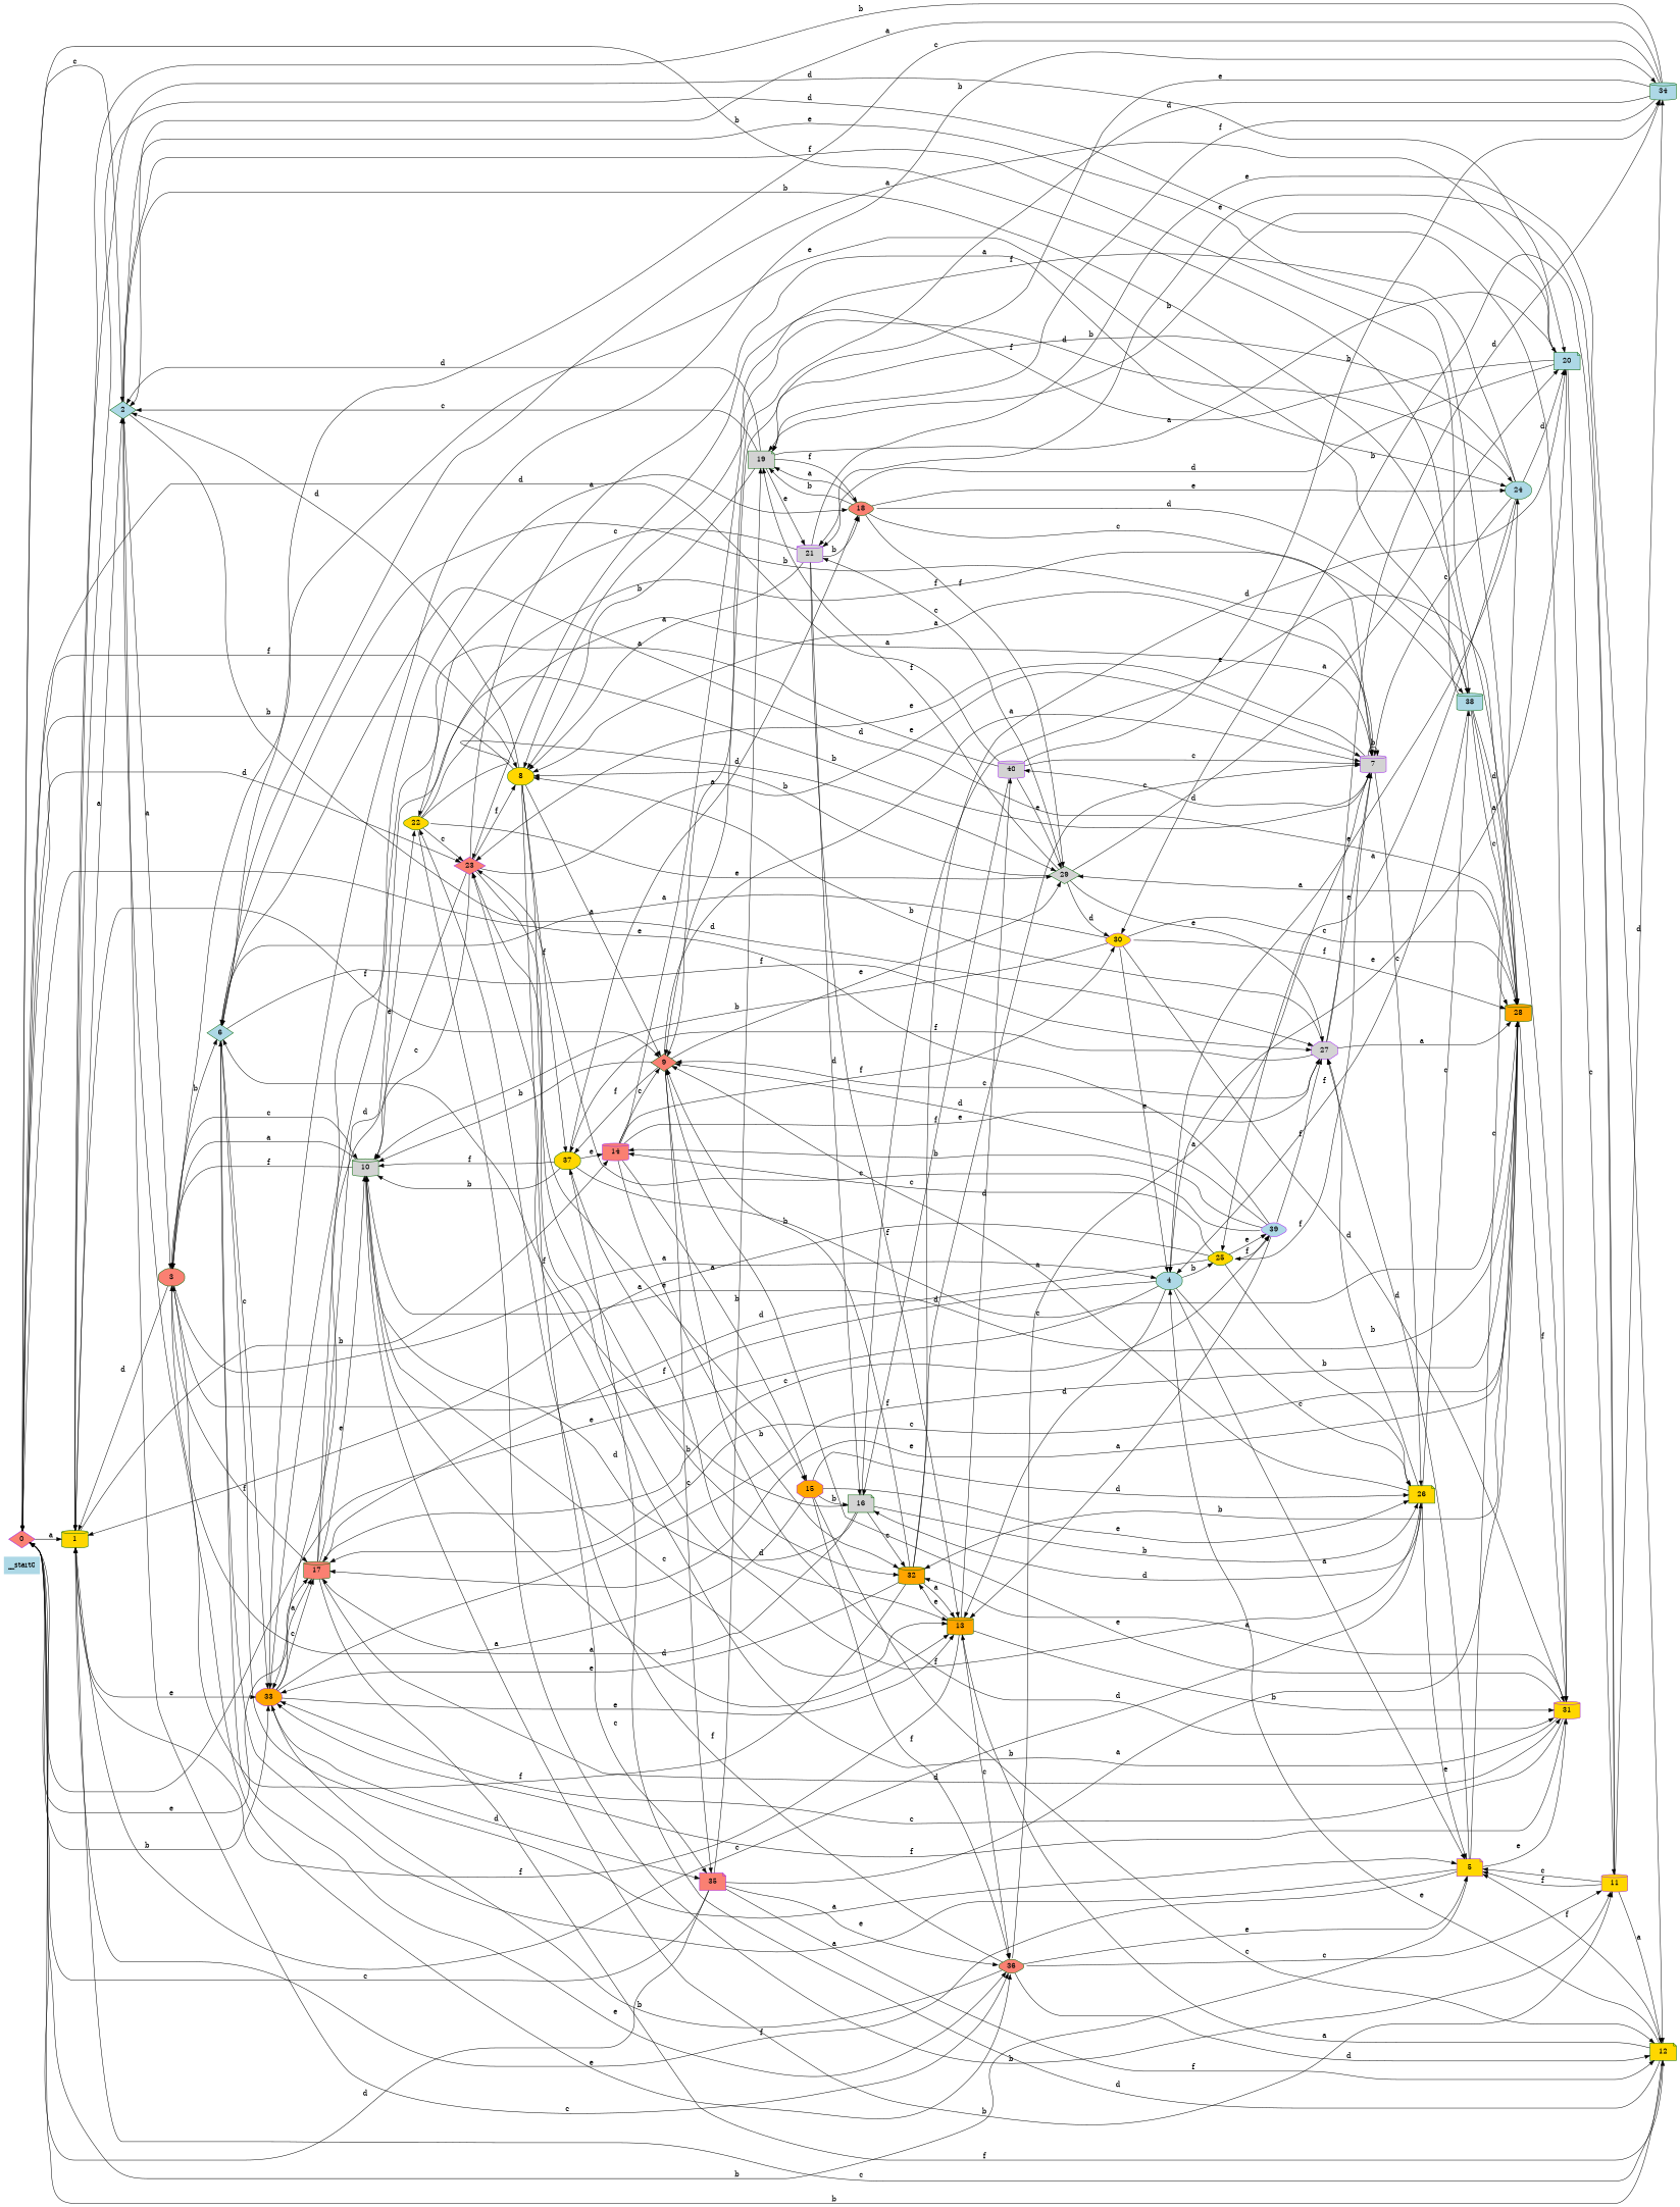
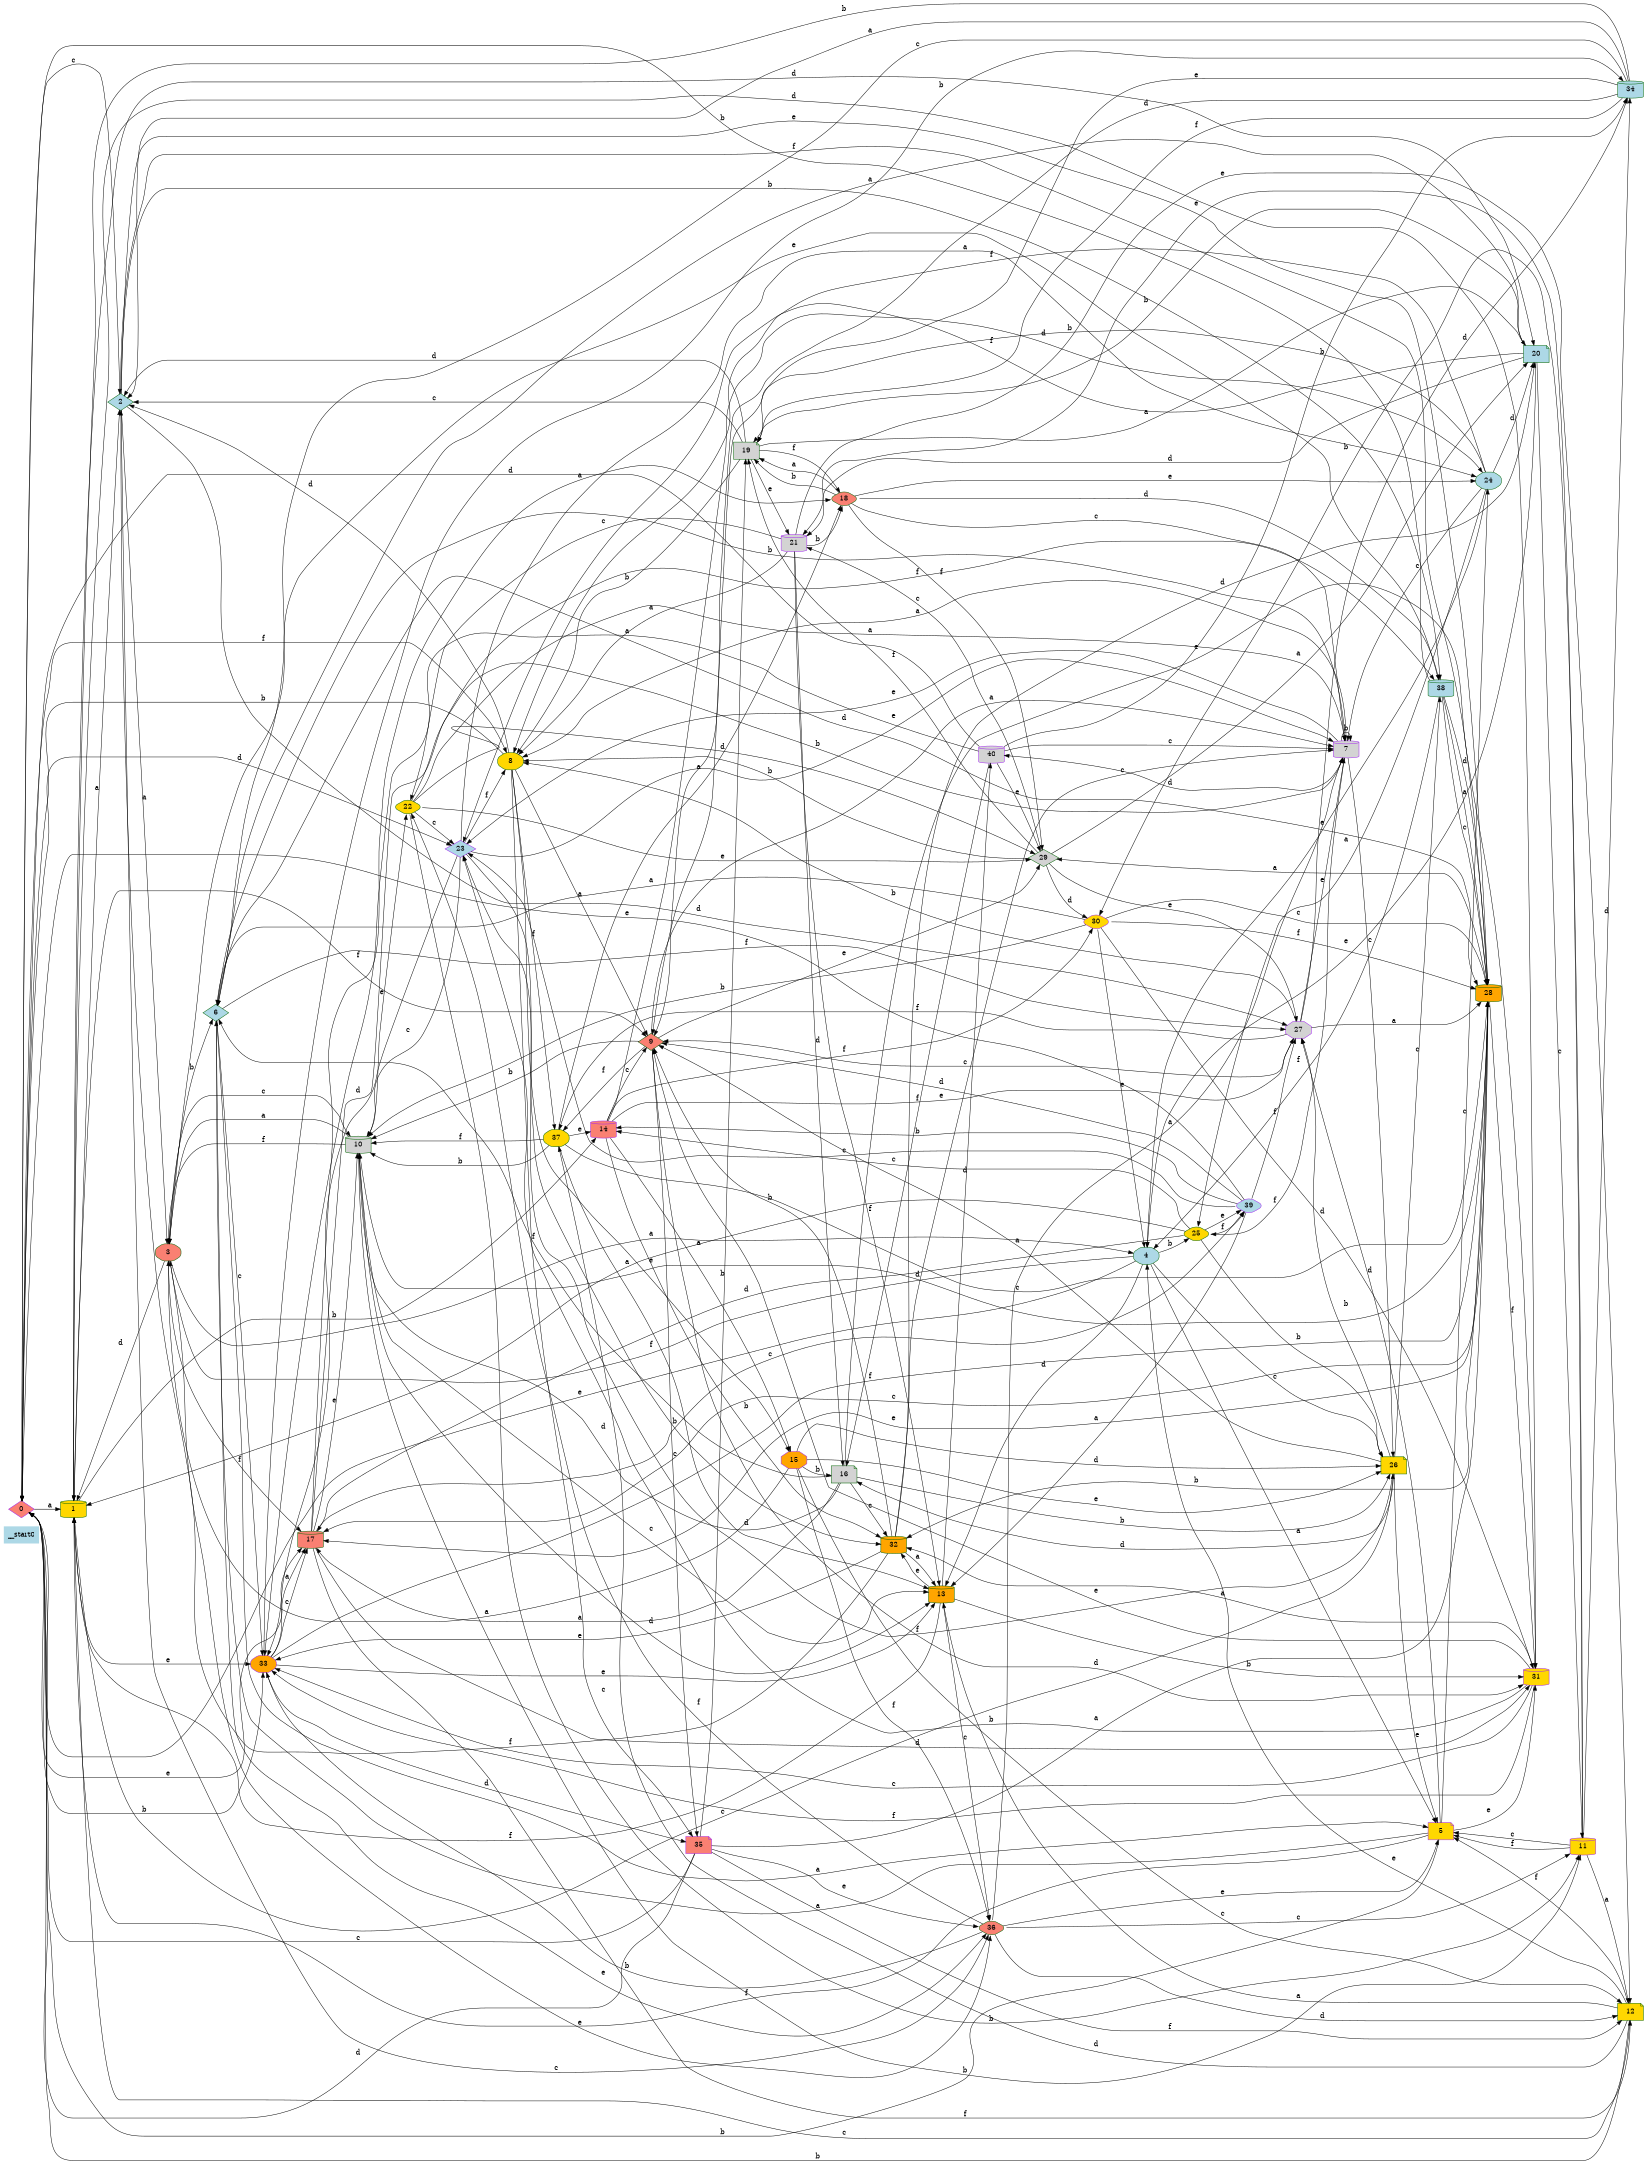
  digraph {
    rankdir=LR
    node [color=darkgreen fillcolor=gold shape=cylinder style="rounded,filled"]
    __start0 [fillcolor=lightblue shape=none style=filled]
    n2 [color=purple fillcolor=salmon label=0 shape=diamond style=filled]
    n3 [label=1]
    n4 [fillcolor=lightblue label=2 shape=diamond style=filled]
    n5 [label=8 shape=octagon]
    n6 [fillcolor=salmon label=17 style=filled]
-   n7 [color=purple fillcolor=salmon label=23 shape=diamond style=filled]
+   n7 [color=purple fillcolor=lightblue label=23 shape=diamond style=filled]
    n8 [color=purple fillcolor=orange label=33 shape=octagon]
    n9 [fillcolor=salmon label=9 shape=diamond style=filled]
    n10 [color=purple fillcolor=salmon label=14]
    n11 [fillcolor=lightblue label=20 shape=note]
    n12 [label=26 shape=note style=filled]
    n13 [fillcolor=salmon label=3 shape=octagon]
    n14 [color=purple fillcolor=lightgrey label=27 shape=octagon style=filled]
    n15 [fillcolor=orange label=28]
    n16 [fillcolor=salmon label=36 shape=diamond]
    n17 [fillcolor=lightblue label=38 style=filled]
    n18 [color=purple fillcolor=orange label=15 shape=octagon style=filled]
    n19 [color=purple fillcolor=salmon label=35 shape=note]
    n20 [label=37 shape=octagon]
    n21 [fillcolor=lightgrey label=10]
    n22 [color=purple label=31 style=filled]
    n23 [color=purple fillcolor=lightgrey label=7 style=filled]
    n24 [label=12 shape=note style=filled]
    n25 [fillcolor=salmon label=18 shape=diamond]
    n26 [color=purple fillcolor=lightblue label=39 shape=diamond]
    n27 [fillcolor=lightblue label=24 shape=octagon]
    n28 [fillcolor=orange label=32 style=filled]
    n29 [fillcolor=orange label=13]
    n30 [fillcolor=lightblue label=34 style=filled]
    n31 [fillcolor=lightgrey label=29 shape=diamond style=filled]
    n32 [color=purple label=30 shape=diamond]
    n33 [fillcolor=lightblue label=4 shape=octagon]
    n34 [fillcolor=lightblue label=6 shape=diamond style=filled]
    n35 [color=purple label=11]
    n36 [color=purple fillcolor=lightgrey label=21]
    n37 [fillcolor=lightgrey label=19 shape=note]
    n38 [color=purple label=5 shape=note]
    n39 [fillcolor=lightgrey label=16 shape=note style=filled]
    n40 [label=22 shape=diamond]
    n41 [label=25 shape=diamond]
    n42 [color=purple fillcolor=lightgrey label=40]
    n2 -> n3 [label=a]
    n2 -> n4 [label=c]
    n2 -> n5 [label=f]
    n2 -> n6 [label=e]
    n2 -> n7 [label=d]
    n2 -> n8 [label=b]
    n3 -> n4 [label=a]
    n3 -> n8 [label=e]
    n3 -> n9 [label=f]
    n3 -> n10 [label=b]
    n3 -> n11 [label=d]
    n3 -> n12 [label=c]
    n4 -> n13 [label=a]
    n4 -> n14 [label=d]
    n4 -> n15 [label=e]
    n4 -> n15 [label=f]
    n4 -> n16 [label=c]
    n4 -> n17 [label=b]
    n5 -> n2 [label=b]
    n5 -> n4 [label=d]
    n5 -> n9 [label=a]
    n5 -> n18 [label=e]
    n5 -> n19 [label=c]
    n5 -> n20 [label=f]
    n6 -> n21 [label=e]
    n6 -> n22 [label=d]
    n6 -> n23 [label=b]
    n6 -> n24 [label=f]
    n6 -> n25 [label=a]
    n6 -> n26 [label=c]
    n7 -> n5 [label=f]
    n7 -> n8 [label=d]
    n7 -> n21 [label=c]
    n7 -> n23 [label=e]
    n7 -> n27 [label=a]
    n7 -> n28 [label=b]
    n8 -> n6 [label=a]
    n8 -> n6 [label=c]
    n8 -> n15 [label=f]
    n8 -> n19 [label=d]
    n8 -> n29 [label=e]
    n8 -> n30 [label=b]
    n9 -> n19 [label=c]
    n9 -> n20 [label=f]
    n9 -> n21 [label=b]
    n9 -> n22 [label=d]
    n9 -> n23 [label=a]
    n9 -> n31 [label=e]
    n10 -> n9 [label=c]
    n10 -> n14 [label=e]
    n10 -> n18 [label=a]
    n10 -> n27 [label=d]
    n10 -> n28 [label=b]
    n10 -> n32 [label=f]
    n11 -> n7 [label=f]
    n11 -> n33 [label=e]
    n11 -> n34 [label=a]
    n11 -> n35 [label=c]
    n11 -> n36 [label=d]
    n11 -> n37 [label=b]
    n12 -> n7 [label=f]
    n12 -> n9 [label=a]
    n12 -> n14 [label=b]
    n12 -> n17 [label=c]
    n12 -> n38 [label=e]
    n12 -> n39 [label=d]
    n13 -> n3 [label=d]
    n13 -> n6 [label=f]
    n13 -> n16 [label=e]
    n13 -> n21 [label=c]
    n13 -> n33 [label=a]
    n13 -> n34 [label=b]
    n14 -> n5 [label=b]
    n14 -> n9 [label=c]
    n14 -> n15 [label=a]
    n14 -> n20 [label=f]
    n14 -> n23 [label=e]
    n14 -> n30 [label=d]
    n15 -> n6 [label=c]
    n15 -> n6 [label=e]
    n15 -> n21 [label=d]
    n15 -> n22 [label=f]
    n15 -> n28 [label=b]
    n15 -> n31 [label=a]
    n16 -> n8 [label=b]
    n16 -> n23 [label=a]
    n16 -> n24 [label=d]
    n16 -> n35 [label=c]
    n16 -> n38 [label=e]
    n16 -> n40 [label=f]
    n17 -> n2 [label=b]
    n17 -> n13 [label=e]
    n17 -> n15 [label=a]
    n17 -> n15 [label=c]
    n17 -> n15 [label=d]
    n17 -> n33 [label=f]
    n18 -> n12 [label=d]
    n18 -> n12 [label=e]
    n18 -> n13 [label=a]
    n18 -> n16 [label=f]
    n18 -> n24 [label=c]
    n18 -> n39 [label=b]
    n19 -> n2 [label=c]
    n19 -> n2 [label=d]
    n19 -> n15 [label=a]
    n19 -> n16 [label=e]
    n19 -> n24 [label=f]
    n19 -> n37 [label=b]
    n20 -> n10 [label=e]
    n20 -> n15 [label=c]
    n20 -> n21 [label=b]
    n20 -> n21 [label=f]
    n20 -> n25 [label=a]
    n20 -> n29 [label=d]
    n21 -> n13 [label=a]
    n21 -> n13 [label=f]
    n21 -> n29 [label=c]
    n21 -> n29 [label=d]
    n21 -> n35 [label=b]
    n21 -> n40 [label=e]
    n22 -> n3 [label=d]
    n22 -> n7 [label=b]
    n22 -> n8 [label=c]
    n22 -> n8 [label=f]
    n22 -> n9 [label=e]
    n22 -> n28 [label=a]
    n23 -> n5 [label=a]
    n23 -> n7 [label=e]
    n23 -> n12 [label=c]
    n23 -> n23 [label=b]
    n23 -> n41 [label=f]
    n23 -> n42 [label=d]
    n24 -> n2 [label=b]
    n24 -> n3 [label=c]
    n24 -> n20 [label=d]
    n24 -> n29 [label=a]
    n24 -> n33 [label=e]
    n24 -> n38 [label=f]
    n25 -> n17 [label=d]
    n25 -> n23 [label=c]
    n25 -> n27 [label=e]
    n25 -> n31 [label=f]
    n25 -> n37 [label=a]
    n25 -> n37 [label=b]
    n26 -> n2 [label=e]
    n26 -> n7 [label=c]
    n26 -> n9 [label=d]
    n26 -> n10 [label=b]
    n26 -> n14 [label=f]
    n26 -> n29 [label=a]
    n27 -> n5 [label=f]
    n27 -> n9 [label=b]
    n27 -> n11 [label=d]
    n27 -> n23 [label=c]
    n27 -> n33 [label=e]
    n27 -> n41 [label=a]
    n28 -> n4 [label=f]
    n28 -> n8 [label=e]
    n28 -> n9 [label=b]
    n28 -> n11 [label=d]
    n28 -> n23 [label=c]
    n28 -> n29 [label=a]
    n29 -> n3 [label=f]
    n29 -> n16 [label=c]
    n29 -> n22 [label=b]
    n29 -> n28 [label=e]
    n29 -> n42 [label=d]
    n30 -> n3 [label=b]
    n30 -> n4 [label=a]
    n30 -> n9 [label=d]
    n30 -> n34 [label=c]
    n30 -> n37 [label=e]
    n30 -> n37 [label=f]
    n31 -> n5 [label=b]
    n31 -> n11 [label=a]
    n31 -> n14 [label=e]
    n31 -> n32 [label=d]
    n31 -> n36 [label=c]
    n31 -> n37 [label=f]
    n32 -> n15 [label=c]
    n32 -> n15 [label=f]
    n32 -> n21 [label=b]
    n32 -> n22 [label=d]
    n32 -> n33 [label=e]
    n32 -> n34 [label=a]
    n33 -> n2 [label=e]
    n33 -> n12 [label=c]
    n33 -> n13 [label=f]
    n33 -> n29 [label=d]
    n33 -> n38 [label=a]
    n33 -> n41 [label=b]
    n34 -> n8 [label=c]
    n34 -> n14 [label=f]
    n34 -> n15 [label=d]
    n34 -> n16 [label=e]
    n34 -> n23 [label=b]
    n34 -> n38 [label=a]
    n35 -> n24 [label=a]
    n35 -> n30 [label=d]
    n35 -> n32 [label=b]
    n35 -> n36 [label=e]
    n35 -> n38 [label=c]
    n35 -> n38 [label=f]
    n36 -> n5 [label=a]
    n36 -> n24 [label=e]
    n36 -> n25 [label=b]
    n36 -> n29 [label=f]
    n36 -> n39 [label=d]
    n36 -> n40 [label=c]
    n37 -> n4 [label=c]
    n37 -> n4 [label=d]
    n37 -> n5 [label=b]
    n37 -> n11 [label=a]
    n37 -> n25 [label=f]
    n37 -> n36 [label=e]
    n38 -> n2 [label=b]
    n38 -> n3 [label=f]
    n38 -> n14 [label=d]
    n38 -> n22 [label=e]
    n38 -> n27 [label=c]
    n38 -> n34 [label=a]
    n39 -> n6 [label=a]
    n39 -> n12 [label=b]
    n39 -> n21 [label=d]
    n39 -> n22 [label=e]
    n39 -> n28 [label=c]
    n39 -> n34 [label=f]
    n40 -> n7 [label=c]
    n40 -> n17 [label=f]
    n40 -> n23 [label=a]
    n40 -> n31 [label=d]
    n40 -> n31 [label=e]
    n40 -> n35 [label=b]
    n41 -> n3 [label=a]
    n41 -> n6 [label=d]
    n41 -> n10 [label=c]
    n41 -> n12 [label=b]
    n41 -> n26 [label=e]
    n41 -> n26 [label=f]
    n42 -> n2 [label=d]
    n42 -> n8 [label=a]
    n42 -> n23 [label=c]
    n42 -> n30 [label=b]
    n42 -> n31 [label=e]
    n42 -> n39 [label=f]
  }
